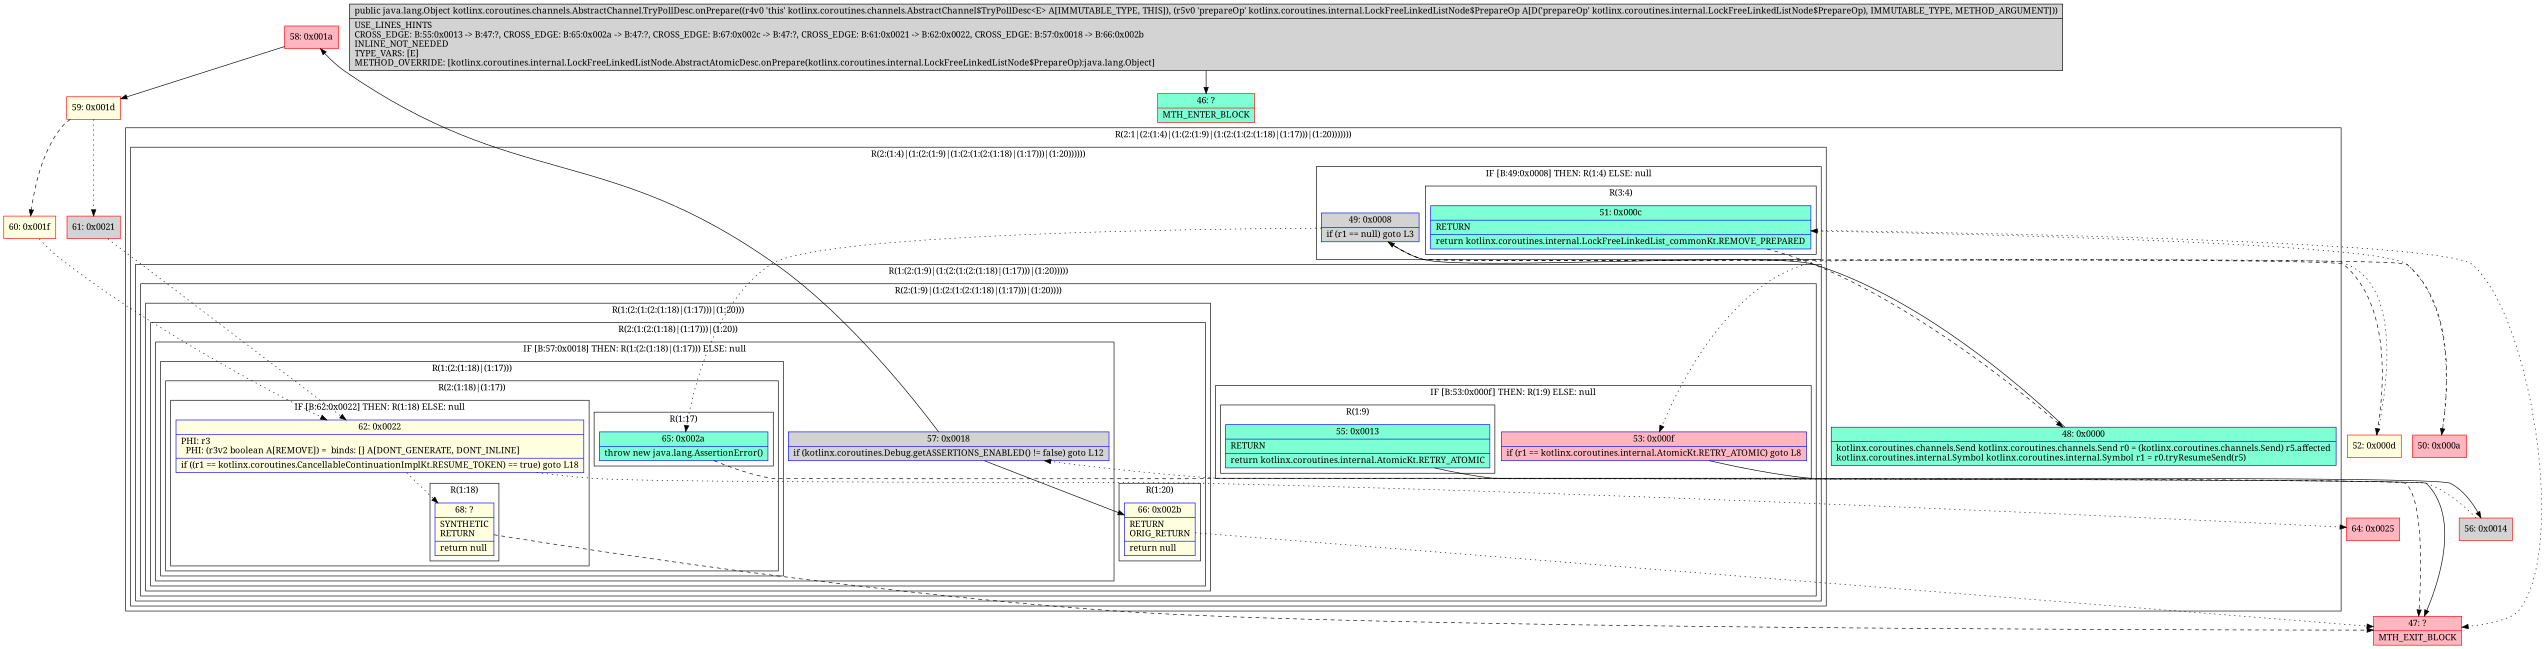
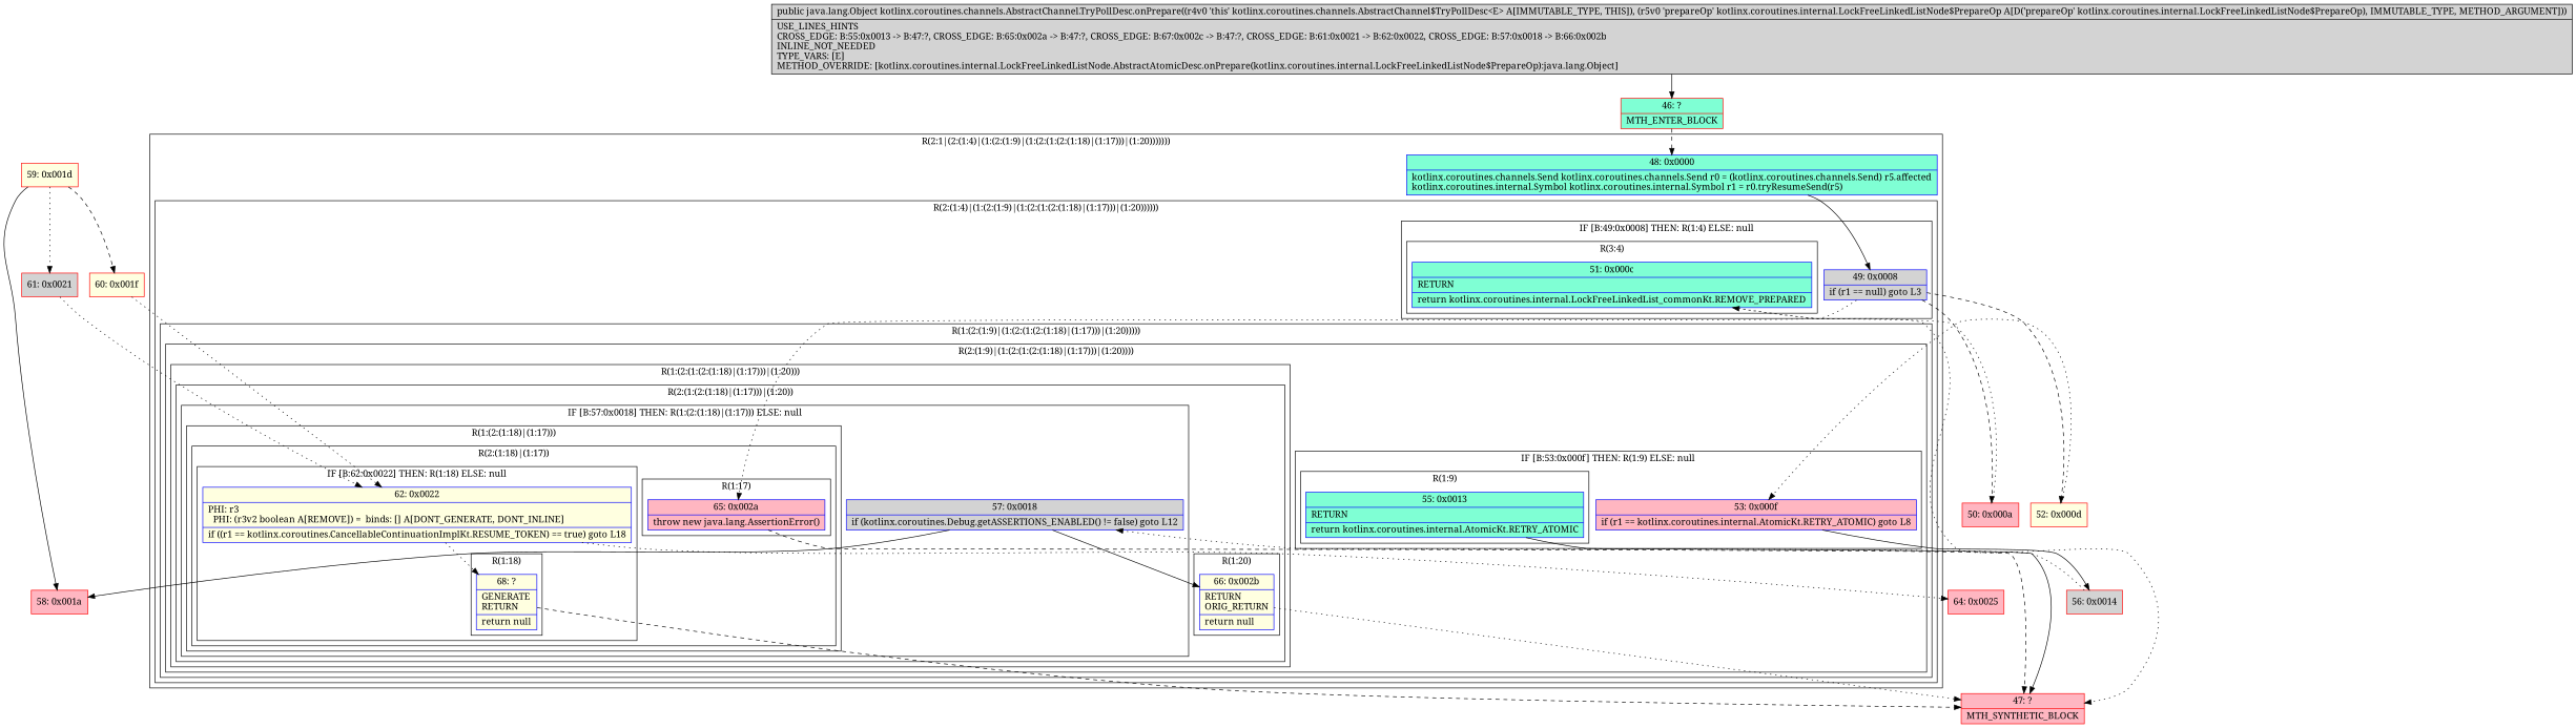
  digraph {
    fontname="Noto Serif"
    node [color=blue fillcolor=lightpink fontname="Noto Serif" shape=record style=filled]
    edge [fontname="Noto Serif" style=dotted]
    n1 [fillcolor=aquamarine label="{51\:\ 0x000c|RETURN\l|return kotlinx.coroutines.internal.LockFreeLinkedList_commonKt.REMOVE_PREPARED\l}"]
    n2 [fillcolor=lightgrey label="{49\:\ 0x0008|if (r1 == null) goto L3\l}"]
    n3 [fillcolor=aquamarine label="{55\:\ 0x0013|RETURN\l|return kotlinx.coroutines.internal.AtomicKt.RETRY_ATOMIC\l}"]
    n4 [label="{53\:\ 0x000f|if (r1 == kotlinx.coroutines.internal.AtomicKt.RETRY_ATOMIC) goto L8\l}"]
-   n5 [fillcolor=lightyellow label="{68\:\ ?|SYNTHETIC\lRETURN\l|return null\l}"]
+   n5 [fillcolor=lightyellow label="{68\:\ ?|GENERATE\lRETURN\l|return null\l}"]
    n6 [fillcolor=lightyellow label="{62\:\ 0x0022|PHI: r3 \l  PHI: (r3v2 boolean A[REMOVE]) =  binds: [] A[DONT_GENERATE, DONT_INLINE]\l|if ((r1 == kotlinx.coroutines.CancellableContinuationImplKt.RESUME_TOKEN) == true) goto L18\l}"]
-   n7 [fillcolor=aquamarine label="{65\:\ 0x002a|throw new java.lang.AssertionError()\l}"]
+   n7 [label="{65\:\ 0x002a|throw new java.lang.AssertionError()\l}"]
    n8 [fillcolor=lightgrey label="{57\:\ 0x0018|if (kotlinx.coroutines.Debug.getASSERTIONS_ENABLED() != false) goto L12\l}"]
    n9 [fillcolor=lightyellow label="{66\:\ 0x002b|RETURN\lORIG_RETURN\l|return null\l}"]
    n10 [fillcolor=aquamarine label="{48\:\ 0x0000|kotlinx.coroutines.channels.Send kotlinx.coroutines.channels.Send r0 = (kotlinx.coroutines.channels.Send) r5.affected\lkotlinx.coroutines.internal.Symbol kotlinx.coroutines.internal.Symbol r1 = r0.tryResumeSend(r5)\l}"]
-   n11 [color=red label="{47\:\ ?|MTH_EXIT_BLOCK\l}"]
+   n11 [color=red label="{47\:\ ?|MTH_SYNTHETIC_BLOCK\l}"]
    n12 [color=red label="{50\:\ 0x000a}"]
    n13 [color=red fillcolor=lightyellow label="{52\:\ 0x000d}"]
    n14 [color=red fillcolor=lightgrey label="{56\:\ 0x0014}"]
    n15 [color=red label="{64\:\ 0x0025}"]
    n16 [color=red label="{58\:\ 0x001a}"]
    n17 [color=red fillcolor=lightyellow label="{59\:\ 0x001d}"]
    n18 [color=red fillcolor=aquamarine label="{46\:\ ?|MTH_ENTER_BLOCK\l}"]
    n19 [color=red fillcolor=lightyellow label="{60\:\ 0x001f}"]
    n20 [color=red fillcolor=lightgrey label="{61\:\ 0x0021}"]
    n21 [fillcolor=lightgrey label="{public java.lang.Object kotlinx.coroutines.channels.AbstractChannel.TryPollDesc.onPrepare((r4v0 'this' kotlinx.coroutines.channels.AbstractChannel$TryPollDesc\<E\> A[IMMUTABLE_TYPE, THIS]), (r5v0 'prepareOp' kotlinx.coroutines.internal.LockFreeLinkedListNode$PrepareOp A[D('prepareOp' kotlinx.coroutines.internal.LockFreeLinkedListNode$PrepareOp), IMMUTABLE_TYPE, METHOD_ARGUMENT]))  | USE_LINES_HINTS\lCROSS_EDGE: B:55:0x0013 \-\> B:47:?, CROSS_EDGE: B:65:0x002a \-\> B:47:?, CROSS_EDGE: B:67:0x002c \-\> B:47:?, CROSS_EDGE: B:61:0x0021 \-\> B:62:0x0022, CROSS_EDGE: B:57:0x0018 \-\> B:66:0x002b\lINLINE_NOT_NEEDED\lTYPE_VARS: [E]\lMETHOD_OVERRIDE: [kotlinx.coroutines.internal.LockFreeLinkedListNode.AbstractAtomicDesc.onPrepare(kotlinx.coroutines.internal.LockFreeLinkedListNode$PrepareOp):java.lang.Object]\l}" color=""]
    subgraph cluster_1 {
      label="R(2:1|(2:(1:4)|(1:(2:(1:9)|(1:(2:(1:(2:(1:18)|(1:17)))|(1:20)))))))"
      n10
      subgraph cluster_2 {
        label="R(2:(1:4)|(1:(2:(1:9)|(1:(2:(1:(2:(1:18)|(1:17)))|(1:20))))))"
        subgraph cluster_3 {
          label="IF [B:49:0x0008] THEN: R(1:4) ELSE: null"
          n2
          subgraph cluster_4 {
            label="R(3:4)"
            n1
          }
        }
        subgraph cluster_5 {
          label="R(1:(2:(1:9)|(1:(2:(1:(2:(1:18)|(1:17)))|(1:20)))))"
          subgraph cluster_6 {
            label="R(2:(1:9)|(1:(2:(1:(2:(1:18)|(1:17)))|(1:20))))"
            subgraph cluster_7 {
              label="IF [B:53:0x000f] THEN: R(1:9) ELSE: null"
              n4
              subgraph cluster_8 {
                label="R(1:9)"
                n3
              }
            }
            subgraph cluster_9 {
              label="R(1:(2:(1:(2:(1:18)|(1:17)))|(1:20)))"
              subgraph cluster_10 {
                label="R(2:(1:(2:(1:18)|(1:17)))|(1:20))"
                subgraph cluster_11 {
                  label="IF [B:57:0x0018] THEN: R(1:(2:(1:18)|(1:17))) ELSE: null"
                  n8
                  subgraph cluster_12 {
                    label="R(1:(2:(1:18)|(1:17)))"
                    subgraph cluster_13 {
                      label="R(2:(1:18)|(1:17))"
                      subgraph cluster_14 {
                        label="IF [B:62:0x0022] THEN: R(1:18) ELSE: null"
                        n6
                        subgraph cluster_15 {
                          label="R(1:18)"
                          n5
                        }
                      }
                      subgraph cluster_16 {
                        label="R(1:17)"
                        n7
                      }
                    }
                  }
                }
                subgraph cluster_17 {
                  label="R(1:20)"
                  n9
                }
              }
            }
          }
        }
      }
    }
    n1 -> n11
    n2 -> n7
    n2 -> n12 [style=dashed]
    n2 -> n13 [style=dashed]
    n3 -> n11 [style=solid]
    n4 -> n14 [style=solid]
    n5 -> n11 [style=dashed]
    n6 -> n5
    n6 -> n15
    n7 -> n11 [style=dashed]
    n8 -> n9 [style=solid]
    n8 -> n16 [style=solid]
    n9 -> n11
    n10 -> n2 [style=solid]
    n12 -> n1
    n13 -> n4
    n14 -> n8
-   n16 -> n17 [style=solid]
+   n17 -> n16 [style=solid]
    n17 -> n19 [style=dashed]
    n17 -> n20
-   n1 -> n10 [style=dashed]
+   n18 -> n10 [style=dashed]
    n19 -> n6
    n20 -> n6
    n21 -> n18 [style=solid]
  }
